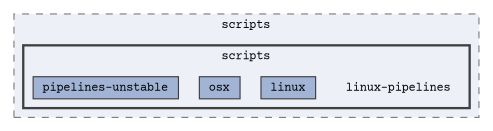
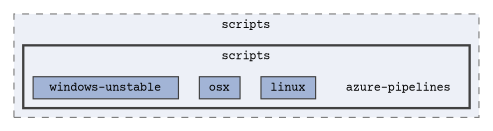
  digraph {
    compound=true
    fontname="Courier Prime"
    node [fontname="Courier Prime" fontsize=10 shape=box color=grey25 fillcolor="#a2b4d6" style=filled]
-   n1 [height=0.2 label="linux-pipelines" shape=plaintext width=0.4 color="" fillcolor="" style=""]
+   n1 [height=0.2 label="azure-pipelines" shape=plaintext width=0.4 color="" fillcolor="" style=""]
    n2 [height=0.2 label=linux width=0.4]
    n3 [height=0.2 label=osx width=0.4]
-   n4 [height=0.2 label="pipelines-unstable" width=0.4]
+   n4 [height=0.2 label="windows-unstable" width=0.4]
    subgraph cluster_1 {
      bgcolor="#edf0f7"
      fontsize=10
      label=scripts
      pencolor=grey50
      style="filled,dashed"
      subgraph cluster_2 {
        bgcolor="#edf0f7"
        fontsize=10
        pencolor=grey25
        style="filled,bold"
        n1
        n2
        n3
        n4
      }
    }
  }
